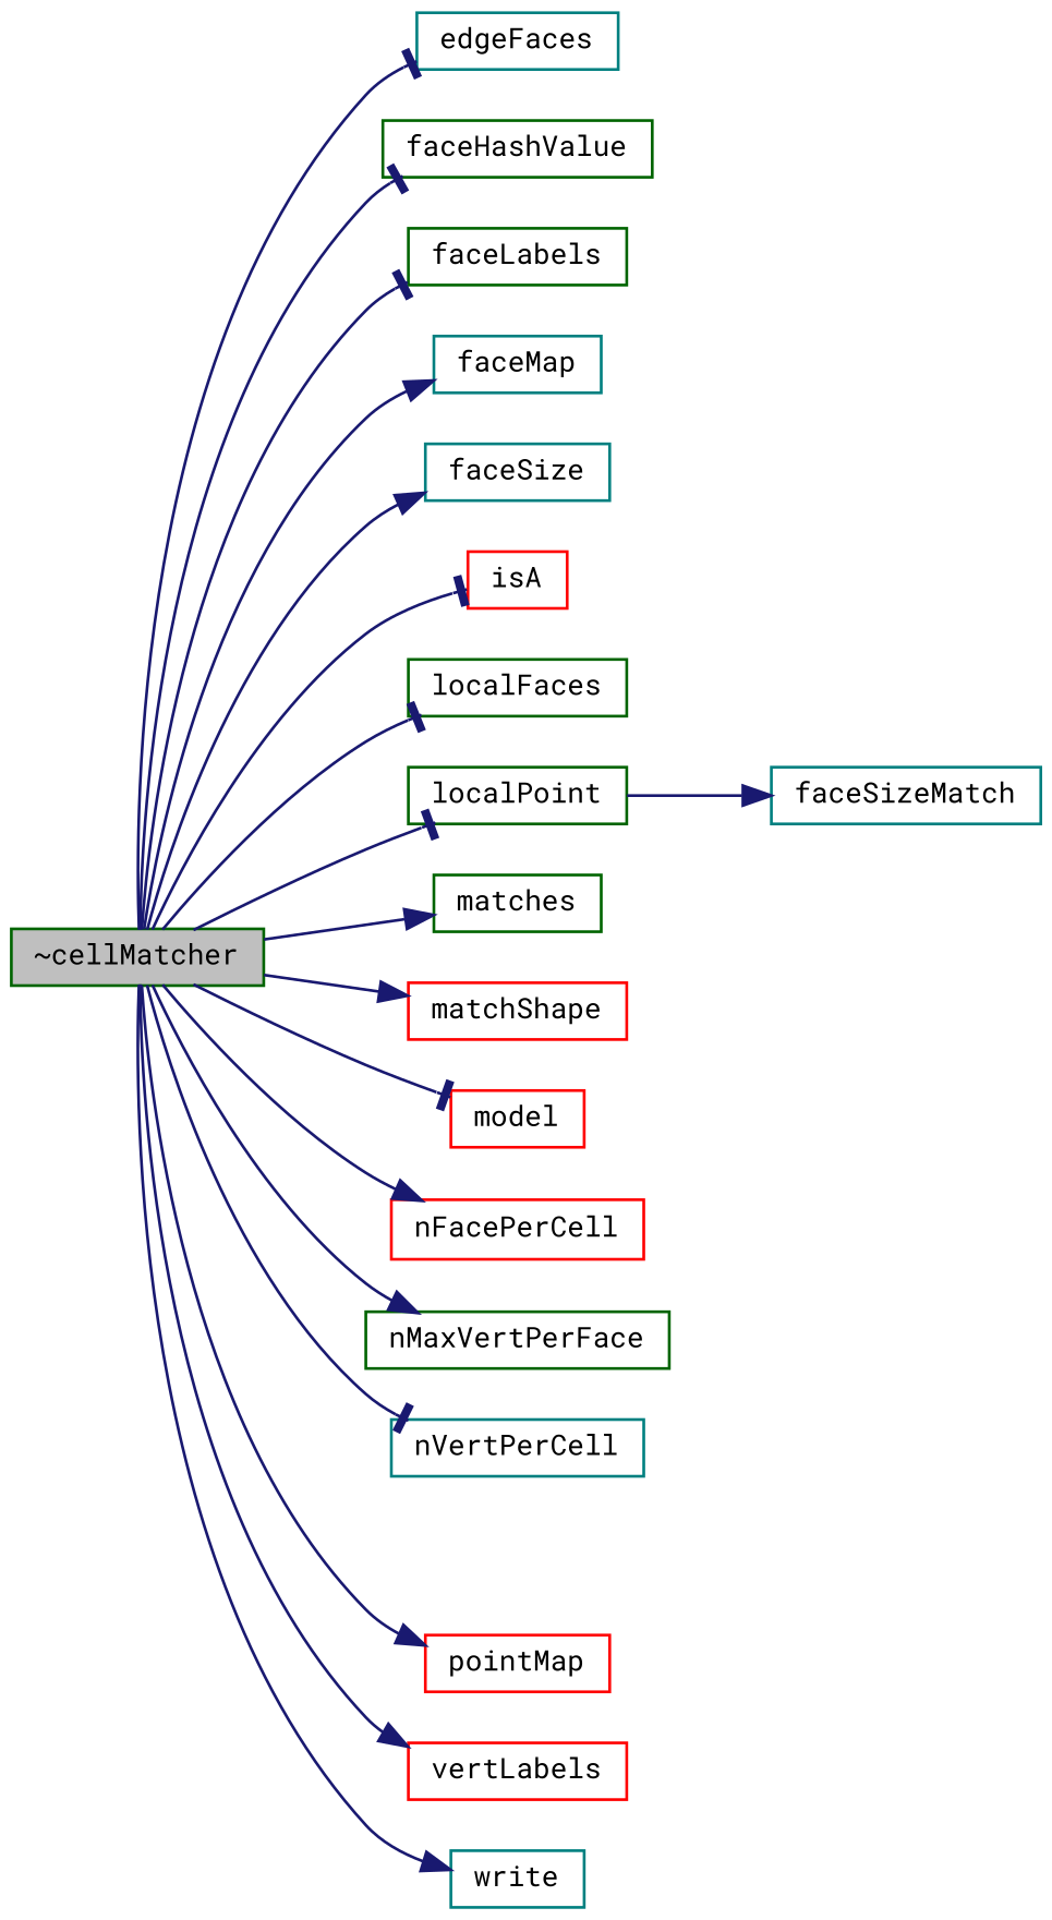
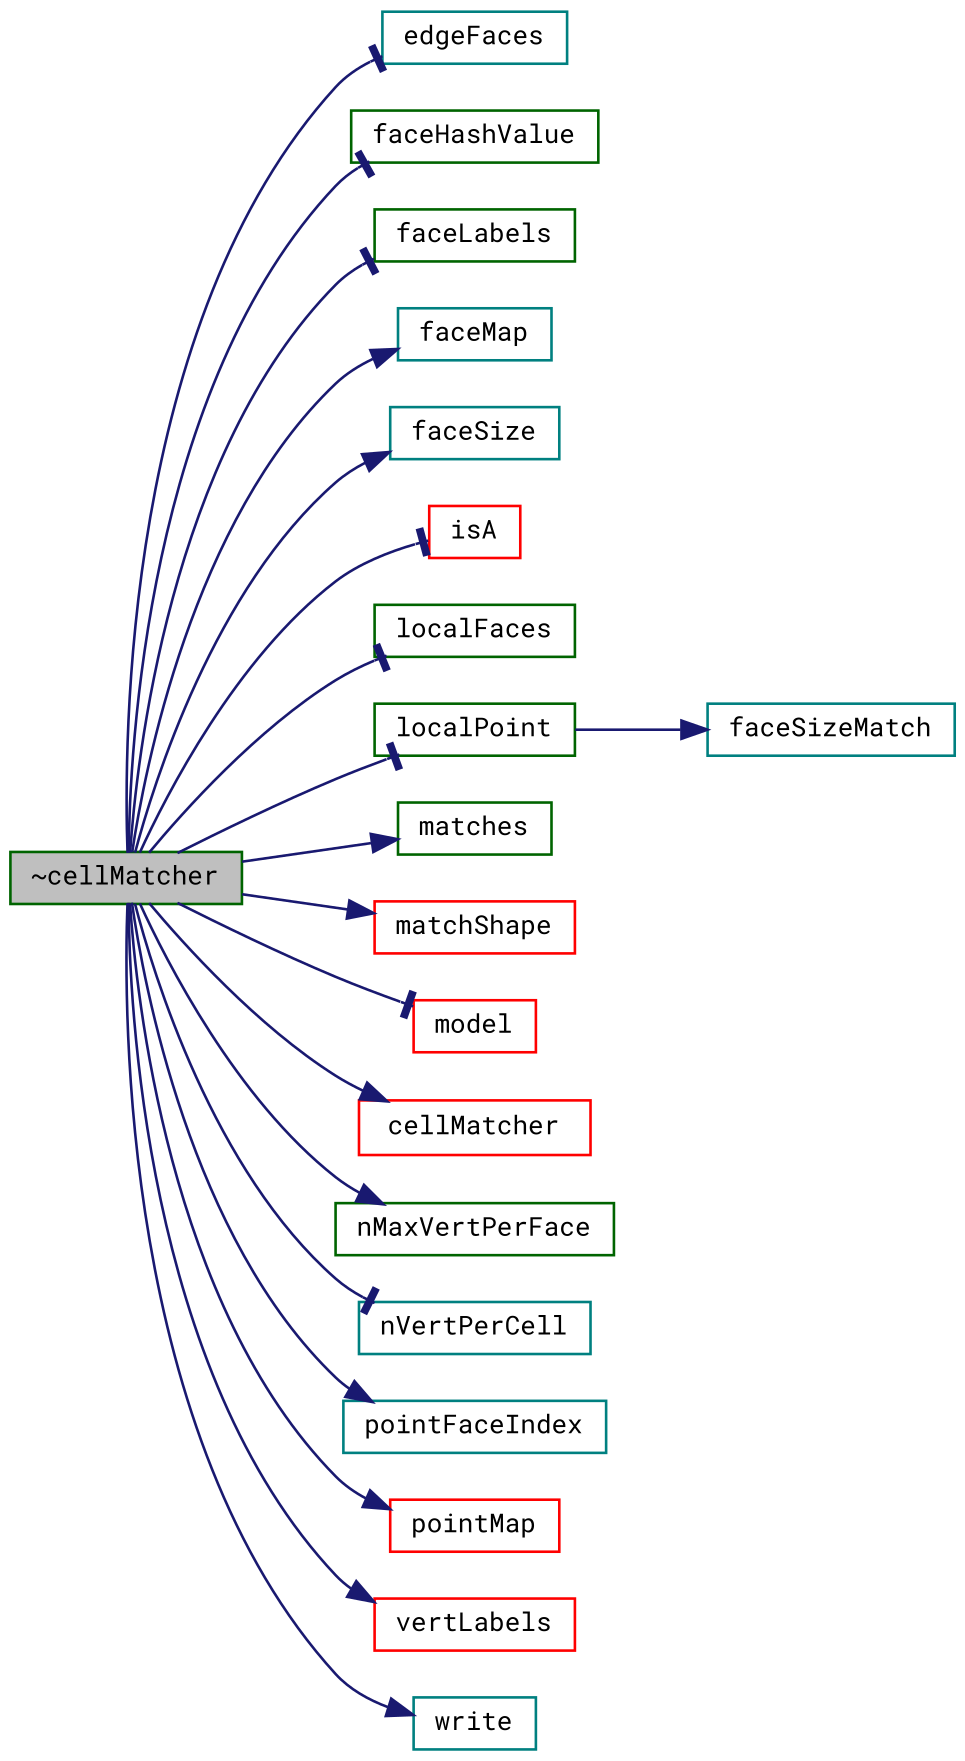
  digraph {
    fontname="Roboto Mono"
    rankdir=LR
    node [color=darkgreen fontname="Roboto Mono" fontsize=10 shape=record]
    edge [arrowhead=normal color=midnightblue fontname="Roboto Mono" fontsize=10 labelfontname=Helvetica labelfontsize=10 style=solid]
    n1 [fillcolor=grey75 fontcolor=black height=0.2 label="~cellMatcher" style=filled width=0.4]
    n2 [color=teal height=0.2 label=edgeFaces width=0.4]
    n3 [height=0.2 label=faceHashValue width=0.4]
    n4 [height=0.2 label=faceLabels width=0.4]
    n5 [color=teal height=0.2 label=faceMap width=0.4]
    n6 [color=teal height=0.2 label=faceSize width=0.4]
    n7 [color=red height=0.2 label=isA width=0.4]
    n8 [height=0.2 label=localFaces width=0.4]
    n9 [height=0.2 label=localPoint width=0.4]
    n10 [height=0.2 label=matches width=0.4]
    n11 [color=red height=0.2 label=matchShape width=0.4]
    n12 [color=red height=0.2 label=model width=0.4]
-   n13 [color=red height=0.2 label=nFacePerCell width=0.4]
+   n13 [color=red height=0.2 label=cellMatcher width=0.4]
    n14 [height=0.2 label=nMaxVertPerFace width=0.4]
    n15 [color=teal height=0.2 label=nVertPerCell width=0.4]
+   n16 [color=teal height=0.2 label=pointFaceIndex width=0.4]
    n17 [color=red height=0.2 label=pointMap width=0.4]
    n18 [color=red height=0.2 label=vertLabels width=0.4]
    n19 [color=teal height=0.2 label=write width=0.4]
    n20 [color=teal height=0.2 label=faceSizeMatch width=0.4]
    n1 -> n2 [arrowhead=tee]
    n1 -> n3 [arrowhead=tee]
    n1 -> n4 [arrowhead=tee]
    n1 -> n5
    n1 -> n6
    n1 -> n7 [arrowhead=tee]
    n1 -> n8 [arrowhead=tee]
    n1 -> n9 [arrowhead=tee]
    n1 -> n10
    n1 -> n11
    n1 -> n12 [arrowhead=tee]
    n1 -> n13
    n1 -> n14
    n1 -> n15 [arrowhead=tee]
+   n1 -> n16
    n1 -> n17
    n1 -> n18
    n1 -> n19
    n9 -> n20
  }
